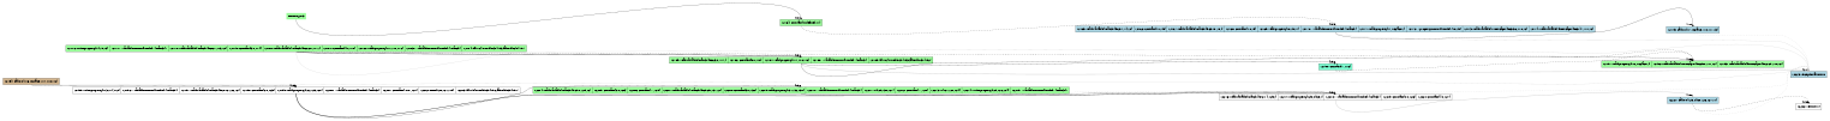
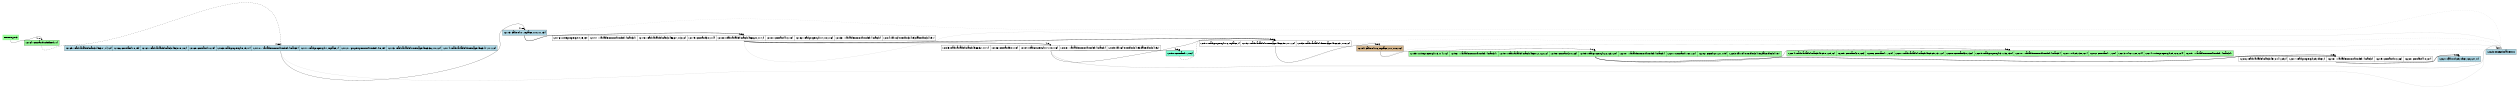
  digraph {
    rankdir=LR
    node [fillcolor=palegreen shape=record style=filled]
    edge [arrowhead=dot headport=n style=solid tailport=s]
    BB_entry273 [shape=none]
    n2 [label="{12164: constant[undefined,v1]}"]
    n3 [fillcolor=lightblue label="{12165: read-variable['match-4563:7',v4,v2]|12166: constant[1.0,v5]|12167: read-variable['match-4563:18',v8,-]|12168: constant[1.0,v9]|12169: read-property[v8,v9,v7]|12170: \<variable-non-null-undef\>['match']|12171: read-property[v7,'replace',-]|12172: \<property-non-null-undef\>[v8,v9]|12173: read-variable['runescape-4563:36',v10,v2]|12174: read-variable['funescape-4563:47',v11,v2]}"]
    n4 [fillcolor=lightblue label="{12175: call-0:0[v7,'replace',v10,v11,v3]}"]
    n5 [fillcolor=lightblue label="{12223: exceptional-return}"]
-   n6 [label="{12176: write-property[v4,v5,v3]|12177: \<variable-non-null-undef\>['match']*|12178: read-variable['match-4566:7',v13,v2]|12179: constant[3.0,v14]|12180: read-variable['match-4566:20',v17,-]|12181: constant[4.0,v18]|12182: read-property[v17,v18,v16]|12183: \<variable-non-null-undef\>['match']|12184: if[v16](true-block:4193,false-block:4191)}"]
-   n7 [label="{12191: read-property[v16,'replace',-]|12192: read-variable['runescape-4566:58',v17,v2]|12193: read-variable['funescape-4566:69',v18,v2]}"]
-   n8 [label="{12185: read-variable['match-4566:32',v17,-]|12186: constant[5.0,v18]|12187: read-property[v17,v18,v16]|12188: \<variable-non-null-undef\>['match']|12189: if[v16](true-block:4193,false-block:4192)}"]
+   n6 [fillcolor=white label="{12176: write-property[v4,v5,v3]|12177: \<variable-non-null-undef\>['match']*|12178: read-variable['match-4566:7',v13,v2]|12179: constant[3.0,v14]|12180: read-variable['match-4566:20',v17,-]|12181: constant[4.0,v18]|12182: read-property[v17,v18,v16]|12183: \<variable-non-null-undef\>['match']|12184: if[v16](true-block:4193,false-block:4191)}"]
+   n7 [fillcolor=white label="{12191: read-property[v16,'replace',-]|12192: read-variable['runescape-4566:58',v17,v2]|12193: read-variable['funescape-4566:69',v18,v2]}"]
+   n8 [fillcolor=white label="{12185: read-variable['match-4566:32',v17,-]|12186: constant[5.0,v18]|12187: read-property[v17,v18,v16]|12188: \<variable-non-null-undef\>['match']|12189: if[v16](true-block:4193,false-block:4192)}"]
    n9 [fillcolor=tan label="{12194: call-0:0[v16,'replace',v17,v18,v12]}"]
    n10 [fillcolor=aquamarine label="{12190: constant[\"\",v16]}"]
-   n11 [fillcolor=white label="{12195: write-property[v13,v14,v12]|12196: \<variable-non-null-undef\>['match']*|12197: read-variable['match-4568:12',v22,v2]|12198: constant[2.0,v23]|12199: read-property[v22,v23,v20]|12200: \<variable-non-null-undef\>['match']|12201: constant[\"~=\",v21]|12202: ===[v20,v21,v19]|12203: if[v19](true-block:4196,false-block:4197)}"]
+   n11 [label="{12195: write-property[v13,v14,v12]|12196: \<variable-non-null-undef\>['match']*|12197: read-variable['match-4568:12',v22,v2]|12198: constant[2.0,v23]|12199: read-property[v22,v23,v20]|12200: \<variable-non-null-undef\>['match']|12201: constant[\"~=\",v21]|12202: ===[v20,v21,v19]|12203: if[v19](true-block:4196,false-block:4197)}"]
    n12 [label="{12204: read-variable['match-4569:8',v25,v2]|12205: constant[3.0,v26]|12206: constant[\" \",v29]|12207: read-variable['match-4569:25',v31,v2]|12208: constant[3.0,v32]|12209: read-property[v31,v32,v30]|12210: \<variable-non-null-undef\>['match']|12211: +[v29,v30,v27]|12212: constant[\" \",v28]|12213: +[v27,v28,v24]|12214: write-property[v25,v26,v24]|12215: \<variable-non-null-undef\>['match']*}"]
    n13 [fillcolor=white label="{12216: read-variable['match-4572:14',v25,-]|12217: read-property[v25,'slice',-]|12218: \<variable-non-null-undef\>['match']|12219: constant[0.0,v26]|12220: constant[4.0,v27]}"]
    n14 [fillcolor=lightblue label="{12221: call-0:0[v25,'slice',v26,v27,v1]}"]
-   n15 [fillcolor=white label="{12222: return[v1]}"]
    BB_entry273 -> n2 [headlabel="    4187"]
    n2 -> n3 [arrowhead=onormal headlabel="      4188" style=dashed]
    n3 -> n4 [headlabel="      4189"]
    n3 -> n5 [color=gray headlabel="      4200"]
    n4 -> n5 [color=gray style=dashed]
+   n4 -> n6 [arrowhead=onormal headlabel="      4190" style=bold]
    n6 -> n5 [color=gray]
-   n6 -> n7 [arrowhead=onormal headlabel="      4193" style=dashed]
+   n6 -> n7 [arrowhead=onormal headlabel="      4193" style=bold]
    n6 -> n8 [headlabel="      4191" style=bold]
    n7 -> n5 [arrowhead=onormal color=gray style=dashed]
+   n7 -> n9 [arrowhead=onormal headlabel="      4194"]
    n8 -> n5 [color=gray style=bold]
    n8 -> n7
    n8 -> n10 [headlabel="      4192"]
    n9 -> n5 [color=gray]
    n9 -> n11 [headlabel="      4195"]
    n10 -> n7 [style=dashed]
    n11 -> n12 [arrowhead=onormal headlabel="      4196"]
    n11 -> n13 [headlabel="      4197" style=bold]
    n12 -> n5 [color=gray style=dashed]
    n12 -> n13 [arrowhead=onormal]
-   n13 -> n14 [headlabel="      4198" style=bold color=gray]
+   n13 -> n14 [headlabel="      4198" style=bold]
    n14 -> n5 [arrowhead=onormal color=gray style=dashed]
-   n14 -> n15 [headlabel="      4199" style=dashed]
  }
